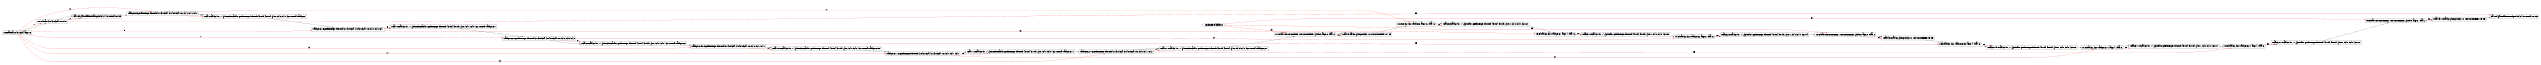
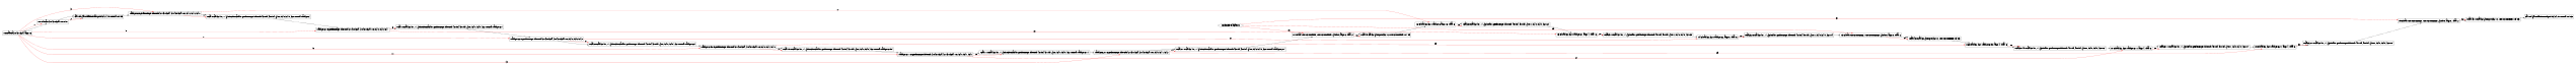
  digraph {
    rankdir=LR
    node [shape=record]
    n1 [label="  %x = alloca [2 x [3 x i32]], align 16"]
    n2 [label="  %0 = bitcast [2 x [3 x i32]]* %x to i8*"]
    n3 [label="  %add.ptr6 = getelementptr inbounds [2 x [3 x i32]], [2 x [3 x i32]]* %x, i64 0, i64 0, i64 0"]
    n4 [label="  %add.ptr6.1 = getelementptr inbounds [2 x [3 x i32]], [2 x [3 x i32]]* %x, i64 0, i64 0, i64 1"]
    n5 [label="  %add.ptr6.2 = getelementptr inbounds [2 x [3 x i32]], [2 x [3 x i32]]* %x, i64 0, i64 0, i64 2"]
    n6 [label="  %add.ptr6.150 = getelementptr inbounds [2 x [3 x i32]], [2 x [3 x i32]]* %x, i64 0, i64 1, i64 0"]
    n7 [label="  %add.ptr6.1.1 = getelementptr inbounds [2 x [3 x i32]], [2 x [3 x i32]]* %x, i64 0, i64 1, i64 1"]
    n8 [label="  %add.ptr6.2.1 = getelementptr inbounds [2 x [3 x i32]], [2 x [3 x i32]]* %x, i64 0, i64 1, i64 2"]
    n9 [label="  call void @llvm.lifetime.start.p0i8(i64 24, i8* nonnull %0) #3"]
    n10 [label="  call void @llvm.lifetime.end.p0i8(i64 24, i8* nonnull %0) #3"]
    n11 [label="  %call = call i32 (i8*, ...) @__isoc99_scanf(i8* getelementptr inbounds ([3 x i8], [3 x i8]* @.str, i64 0, i64 0), i32* nonnull %add.ptr6)"]
-   n12 [label="%2 = ptr i32, i32* %add.ptr6, align 16, !tbaa !6"]
+   n12 [label="  %2 = load i32, i32* %add.ptr6, align 16, !tbaa !6"]
    n13 [label="  %call.1 = call i32 (i8*, ...) @__isoc99_scanf(i8* getelementptr inbounds ([3 x i8], [3 x i8]* @.str, i64 0, i64 0), i32* nonnull %add.ptr6.1)"]
    n14 [label="  %3 = load i32, i32* %add.ptr6.1, align 4, !tbaa !6"]
    n15 [label="  %call.2 = call i32 (i8*, ...) @__isoc99_scanf(i8* getelementptr inbounds ([3 x i8], [3 x i8]* @.str, i64 0, i64 0), i32* nonnull %add.ptr6.2)"]
    n16 [label="  %4 = load i32, i32* %add.ptr6.2, align 8, !tbaa !6"]
    n17 [label="  %call.151 = call i32 (i8*, ...) @__isoc99_scanf(i8* getelementptr inbounds ([3 x i8], [3 x i8]* @.str, i64 0, i64 0), i32* nonnull %add.ptr6.150)"]
    n18 [label="  %6 = load i32, i32* %add.ptr6.150, align 4, !tbaa !6"]
    n19 [label="  %call.1.1 = call i32 (i8*, ...) @__isoc99_scanf(i8* getelementptr inbounds ([3 x i8], [3 x i8]* @.str, i64 0, i64 0), i32* nonnull %add.ptr6.1.1)"]
    n20 [label="  %7 = load i32, i32* %add.ptr6.1.1, align 4, !tbaa !6"]
    n21 [label="  %call.2.1 = call i32 (i8*, ...) @__isoc99_scanf(i8* getelementptr inbounds ([3 x i8], [3 x i8]* @.str, i64 0, i64 0), i32* nonnull %add.ptr6.2.1)"]
    n22 [label="  %8 = load i32, i32* %add.ptr6.2.1, align 4, !tbaa !6"]
    n23 [label="  %call23 = call i32 (i8*, ...) @printf(i8* getelementptr inbounds ([5 x i8], [5 x i8]* @.str.1, i64 0, i64 0), i32 %2)"]
    n24 [label="  %call23.1 = call i32 (i8*, ...) @printf(i8* getelementptr inbounds ([5 x i8], [5 x i8]* @.str.1, i64 0, i64 0), i32 %3)"]
    n25 [label="  %call23.2 = call i32 (i8*, ...) @printf(i8* getelementptr inbounds ([5 x i8], [5 x i8]* @.str.1, i64 0, i64 0), i32 %4)"]
    n26 [label="  %call23.149 = call i32 (i8*, ...) @printf(i8* getelementptr inbounds ([5 x i8], [5 x i8]* @.str.1, i64 0, i64 0), i32 %6)"]
    n27 [label="  %call23.1.1 = call i32 (i8*, ...) @printf(i8* getelementptr inbounds ([5 x i8], [5 x i8]* @.str.1, i64 0, i64 0), i32 %7)"]
    n28 [label="  %1 = load %struct._IO_FILE*, %struct._IO_FILE** @stdout, align 8, !tbaa !2"]
    n29 [label="  %call23.2.1 = call i32 (i8*, ...) @printf(i8* getelementptr inbounds ([5 x i8], [5 x i8]* @.str.1, i64 0, i64 0), i32 %8)"]
    n30 [label="  %call.i = call i32 @_IO_putc(i32 10, %struct._IO_FILE* %1) #3"]
    n31 [label="  %5 = load %struct._IO_FILE*, %struct._IO_FILE** @stdout, align 8, !tbaa !2"]
    n32 [label="  %call.i43 = call i32 @_IO_putc(i32 10, %struct._IO_FILE* %5) #3"]
    n33 [label="  %9 = load %struct._IO_FILE*, %struct._IO_FILE** @stdout, align 8, !tbaa !2"]
    n34 [label="  %call.i43.1 = call i32 @_IO_putc(i32 10, %struct._IO_FILE* %9) #3"]
    Node0x55754d6a9078 [shape=""]
    n1 -> n2
    n1 -> n2 [color=red label=1]
    n1 -> n3 [color=red label=3]
    n1 -> n4 [color=red label=5]
    n1 -> n5 [color=red label=7]
    n1 -> n6 [color=red label=9]
    n1 -> n7 [color=red label=11]
    n1 -> n8 [color=red label=13]
    n2 -> n9
    n2 -> n9 [color=red label=2]
-   n2 -> n10 [color=red label=33]
    n3 -> n11
    n3 -> n11 [color=red label=4]
    n3 -> n12 [color=red label=17]
    n4 -> n13
    n4 -> n13 [color=red label=6]
    n4 -> n14 [color=red label=19]
    n5 -> n15
    n5 -> n15 [color=red label=8]
    n5 -> n16 [color=red label=21]
    n6 -> n17
    n6 -> n17 [color=red label=10]
    n6 -> n18 [color=red label=25]
    n7 -> n19
    n7 -> n19 [color=red label=12]
    n7 -> n20 [color=red label=27]
    n8 -> n21
    n8 -> n21 [color=red label=14]
    n8 -> n22 [color=red label=29]
    n9 -> n3
    n11 -> n4
    n12 -> n23
    n12 -> n23 [color=red label=18]
    n13 -> n5
    n14 -> n24
    n14 -> n24 [color=red label=20]
    n15 -> n6
    n16 -> n25
    n16 -> n25 [color=red label=22]
    n17 -> n7
    n18 -> n26
    n18 -> n26 [color=red label=26]
    n19 -> n8
    n20 -> n27
    n20 -> n27 [color=red label=28]
    n21 -> n28
    n22 -> n29
    n22 -> n29 [color=red label=30]
    n23 -> n14
    n24 -> n16
    n25 -> n31
    n26 -> n20
    n27 -> n22
    n28 -> n30
    n28 -> n30 [color=red label=16]
    n29 -> n33
    n30 -> n12
    n31 -> n32
    n31 -> n32 [color=red label=24]
    n32 -> n18
    n33 -> n34
    n33 -> n34 [color=red label=32]
    n34 -> n10
    Node0x55754d6a9078 -> n28 [color=red label=15]
    Node0x55754d6a9078 -> n31 [color=red label=23]
    Node0x55754d6a9078 -> n33 [color=red label=31]
  }
